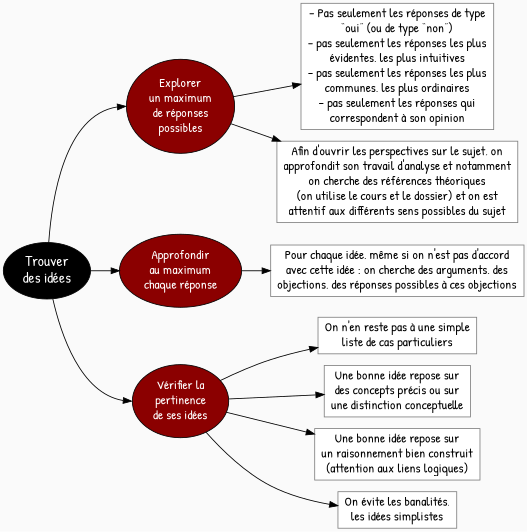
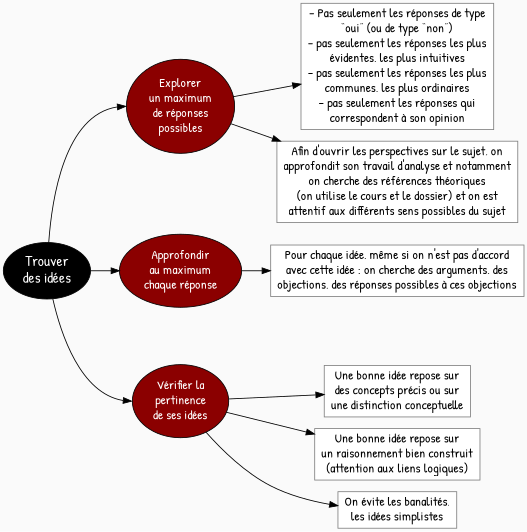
  digraph {
    bgcolor=grey98
    nodesep=0.2
    rankdir=LR
    ranksep=0.1
    splines=true
    style=filled
    fontname="Patrick Hand"
    node [fillcolor=white fontcolor=black fontsize=16 style=filled fontname="Patrick Hand" color=grey50 shape=box]
    edge [minlen=4 fontname="Patrick Hand"]
    n1 [fillcolor=red4 fontcolor=white label="Explorer\nun maximum\nde réponses\npossibles" color="" shape=""]
    n2 [fillcolor=red4 fontcolor=white label="Approfondir\nau maximum\nchaque réponse" color="" shape=""]
    n3 [fillcolor=red4 fontcolor=white label="Vérifier la\npertinence\nde ses idées" color="" shape=""]
    n4 [label="Afin d'ouvrir les perspectives sur le sujet, on\napprofondit son travail d'analyse et notamment\non cherche des références théoriques\n(on utilise le cours et le dossier) et on est\nattentif aux différents sens possibles du sujet"]
    n5 [label="Pour chaque idée, même si on n'est pas d'accord\navec cette idée : on cherche des arguments, des\nobjections, des réponses possibles à ces objections"]
    n6 [fillcolor=12 fontcolor=white fontsize=18 label="Trouver\ndes idées" color="" shape=""]
    n7 [label="– Pas seulement les réponses de type\n“oui” (ou de type “non”)\n– pas seulement les réponses les plus\névidentes, les plus intuitives\n– pas seulement les réponses les plus\ncommunes, les plus ordinaires\n– pas seulement les réponses qui\ncorrespondent à son opinion"]
    n8 [label="On évite les banalités,\nles idées simplistes"]
-   n9 [label="On n'en reste pas à une simple\nliste de cas particuliers"]
    n10 [label="Une bonne idée repose sur\ndes concepts précis ou sur\nune distinction conceptuelle"]
    n11 [label="Une bonne idée repose sur\nun raisonnement bien construit\n(attention aux liens logiques)"]
    subgraph sub_1 {
      rank=same
      n1
      n2
    }
    subgraph sub_2 {
      rank=same
      n2
      n3
    }
    subgraph sub_3 {
      rank=same
      n4
      n5
    }
    n1 -> n2 [minlen=7 style=invis]
    n1 -> n4
    n1 -> n7
    n2 -> n3 [minlen=5 style=invis]
    n2 -> n5
    n3 -> n8
-   n3 -> n9
    n3 -> n10
    n3 -> n11
    n4 -> n5 [minlen=2 style=invis]
    n6 -> n1 [headport=w]
    n6 -> n2 [headport=w]
    n6 -> n3 [headport=w]
  }
